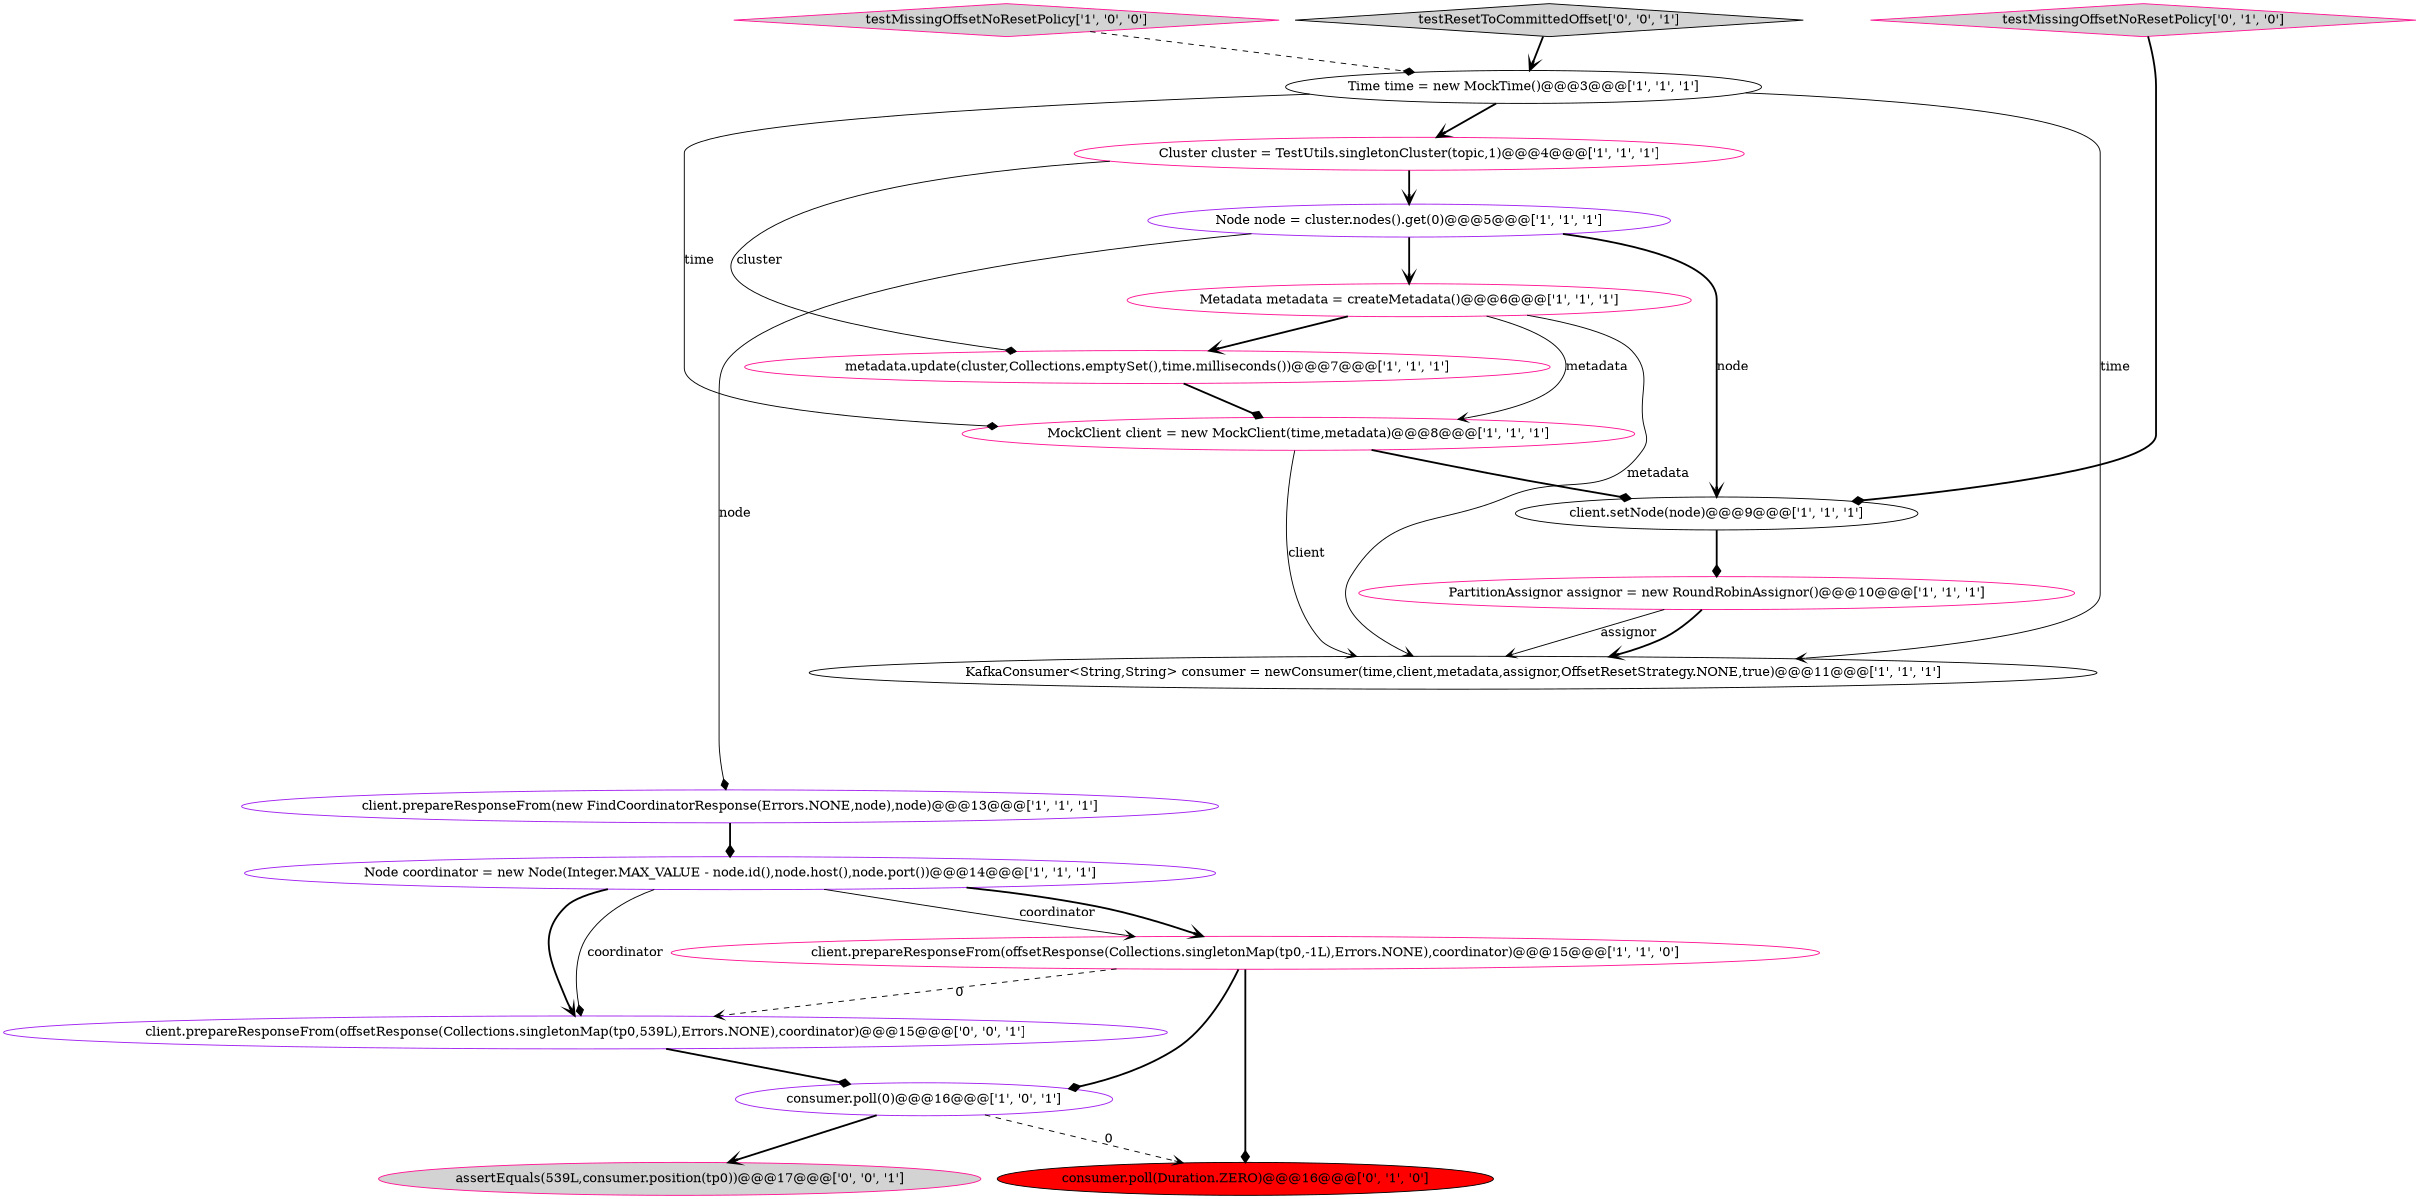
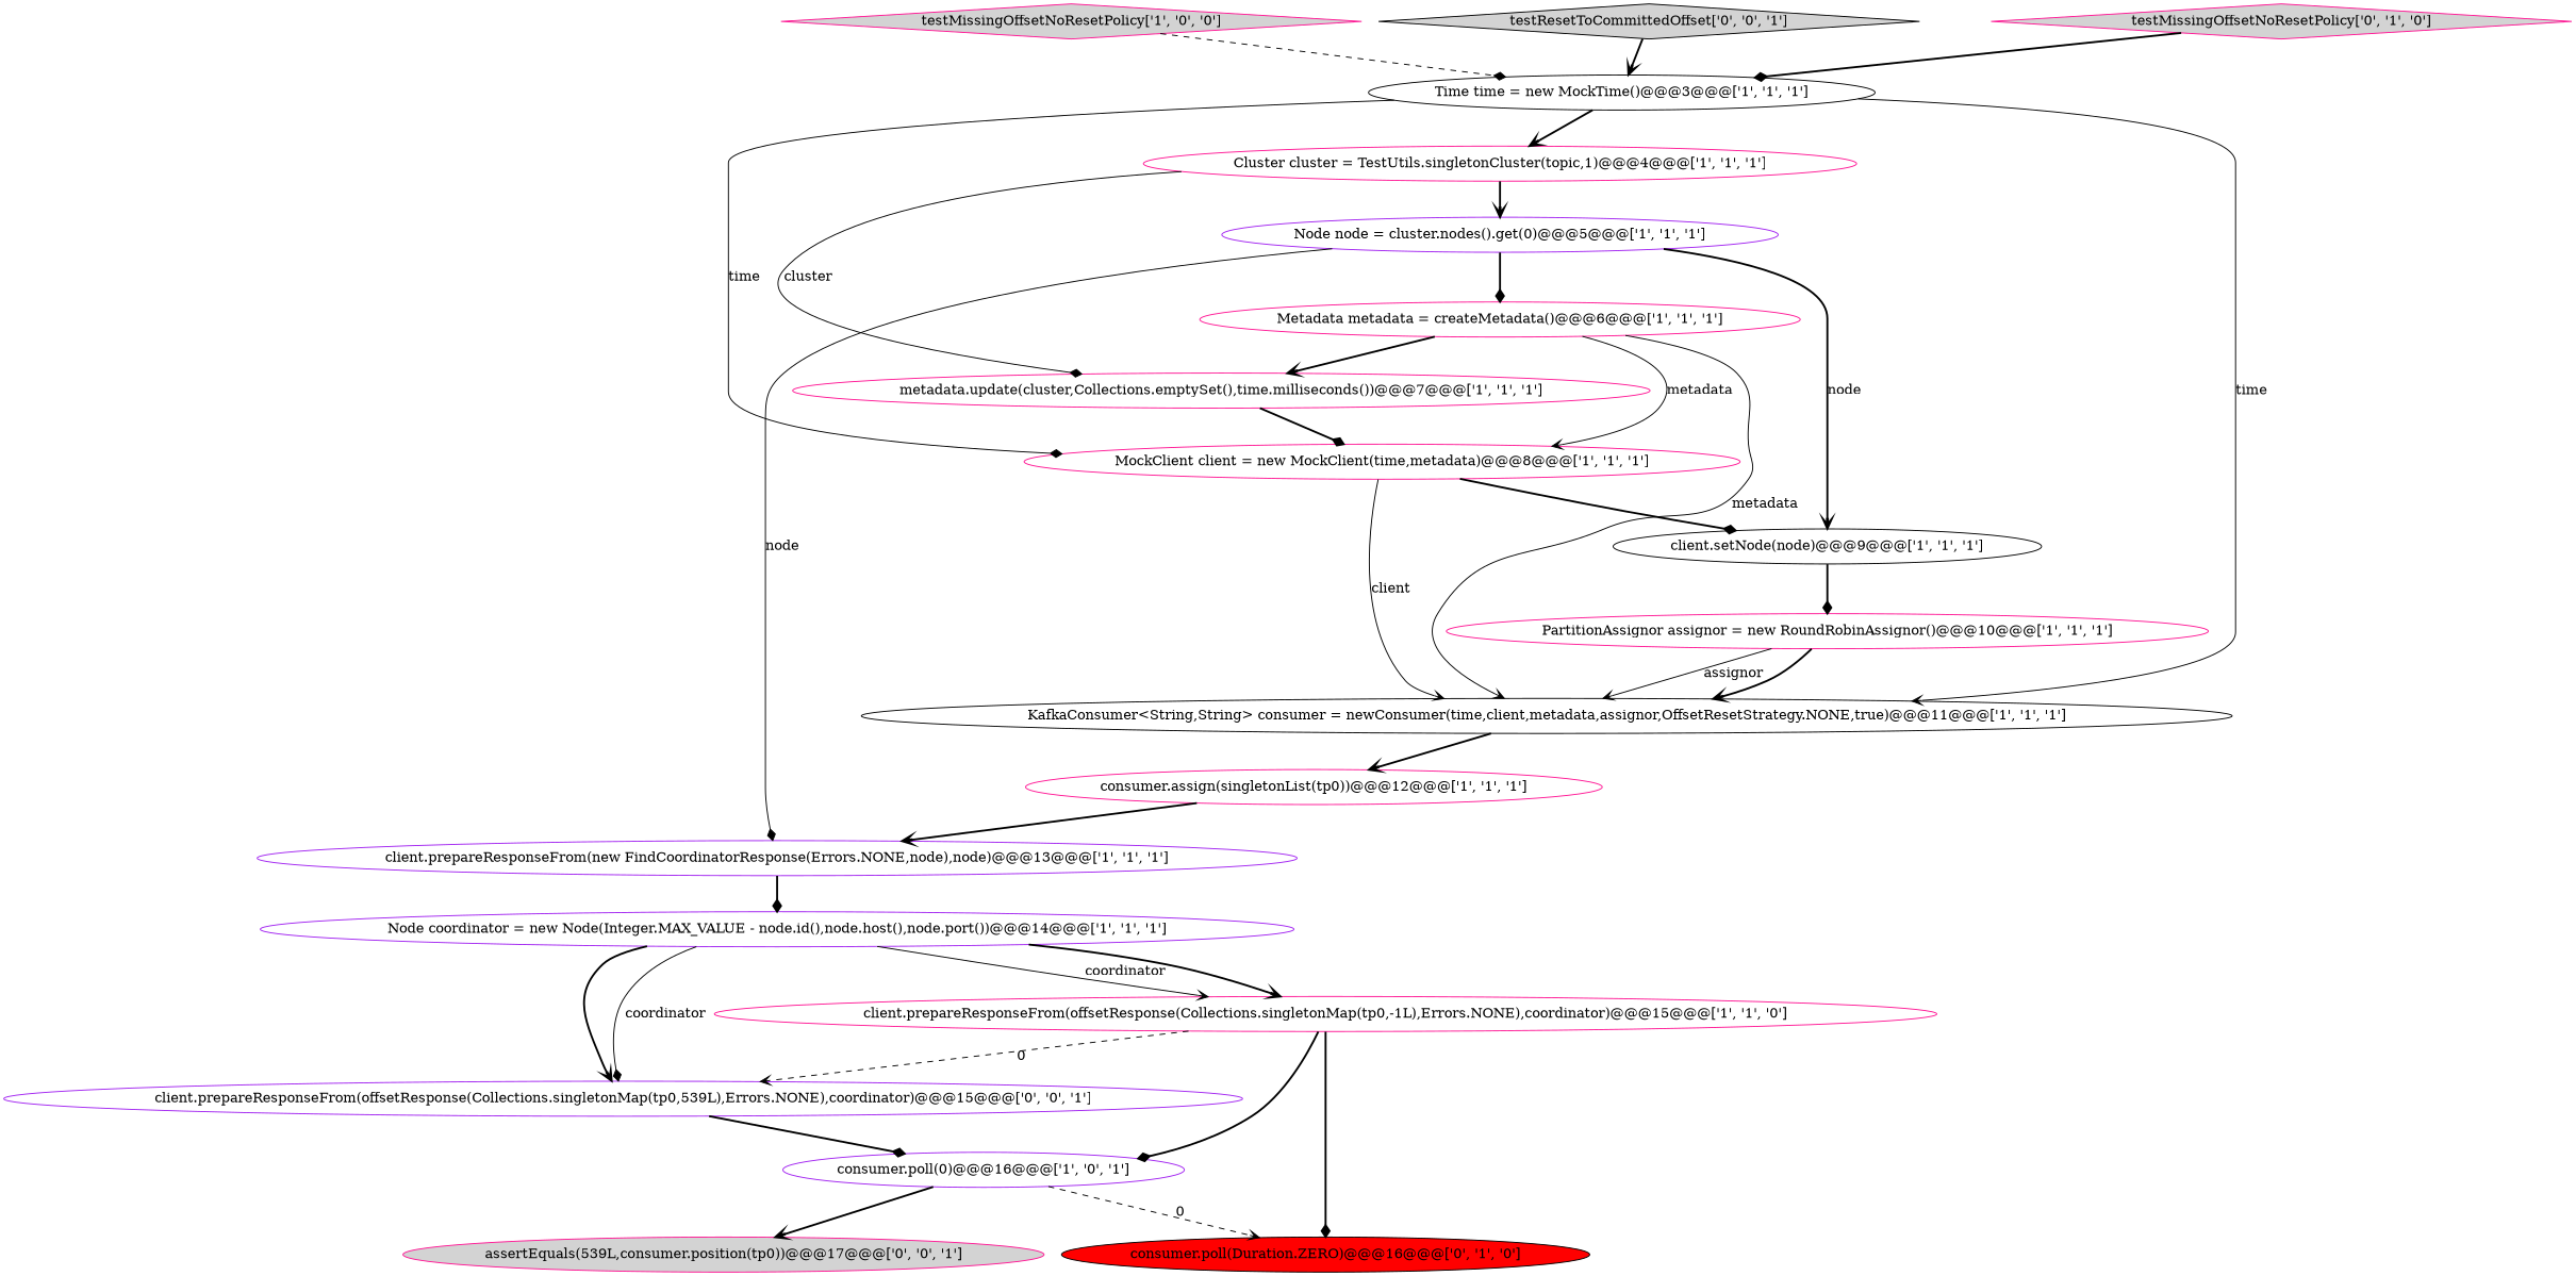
  digraph {
    node [color=deeppink fillcolor=white shape=ellipse style=filled]
    edge [arrowhead=vee style=bold]
    n1 [color=purple label="Node node = cluster.nodes().get(0)@@@5@@@['1', '1', '1']"]
    n2 [color=purple label="client.prepareResponseFrom(new FindCoordinatorResponse(Errors.NONE,node),node)@@@13@@@['1', '1', '1']"]
    n3 [label="Metadata metadata = createMetadata()@@@6@@@['1', '1', '1']"]
    n4 [color=black label="client.setNode(node)@@@9@@@['1', '1', '1']"]
    n5 [color=purple label="Node coordinator = new Node(Integer.MAX_VALUE - node.id(),node.host(),node.port())@@@14@@@['1', '1', '1']"]
    n6 [label="metadata.update(cluster,Collections.emptySet(),time.milliseconds())@@@7@@@['1', '1', '1']"]
    n7 [label="MockClient client = new MockClient(time,metadata)@@@8@@@['1', '1', '1']"]
    n8 [color=black label="KafkaConsumer<String,String> consumer = newConsumer(time,client,metadata,assignor,OffsetResetStrategy.NONE,true)@@@11@@@['1', '1', '1']"]
    n9 [label="PartitionAssignor assignor = new RoundRobinAssignor()@@@10@@@['1', '1', '1']"]
+   n10 [label="consumer.assign(singletonList(tp0))@@@12@@@['1', '1', '1']"]
    n11 [fillcolor=lightgray label="testMissingOffsetNoResetPolicy['0', '1', '0']" shape=diamond]
    n12 [color=black label="Time time = new MockTime()@@@3@@@['1', '1', '1']"]
    n13 [label="Cluster cluster = TestUtils.singletonCluster(topic,1)@@@4@@@['1', '1', '1']"]
    n14 [fillcolor=lightgray label="testMissingOffsetNoResetPolicy['1', '0', '0']" shape=diamond]
    n15 [color=purple label="consumer.poll(0)@@@16@@@['1', '0', '1']"]
    n16 [color=black fillcolor=red label="consumer.poll(Duration.ZERO)@@@16@@@['0', '1', '0']"]
    n17 [fillcolor=lightgray label="assertEquals(539L,consumer.position(tp0))@@@17@@@['0', '0', '1']"]
    n18 [label="client.prepareResponseFrom(offsetResponse(Collections.singletonMap(tp0,-1L),Errors.NONE),coordinator)@@@15@@@['1', '1', '0']"]
    n19 [color=purple label="client.prepareResponseFrom(offsetResponse(Collections.singletonMap(tp0,539L),Errors.NONE),coordinator)@@@15@@@['0', '0', '1']"]
    n20 [color=black fillcolor=lightgray label="testResetToCommittedOffset['0', '0', '1']" shape=diamond]
    n1 -> n2 [arrowhead=diamond label="node" style=solid]
-   n1 -> n3
+   n1 -> n3 [arrowhead=diamond]
    n1 -> n4 [label="node"]
    n2 -> n5 [arrowhead=diamond]
    n3 -> n6
    n3 -> n7 [label=metadata style=solid]
    n3 -> n8 [label=metadata style=solid]
    n4 -> n9 [arrowhead=diamond]
    n5 -> n18 [label=coordinator style=solid]
    n5 -> n18
    n5 -> n19
    n5 -> n19 [arrowhead=diamond label=coordinator style=solid]
    n6 -> n7 [arrowhead=diamond]
    n7 -> n4 [arrowhead=diamond]
    n7 -> n8 [label=client style=solid]
+   n8 -> n10
    n9 -> n8 [label=assignor style=solid]
    n9 -> n8
-   n11 -> n4 [arrowhead=diamond]
+   n10 -> n2
+   n11 -> n12 [arrowhead=diamond]
    n12 -> n7 [arrowhead=diamond label=time style=solid]
    n12 -> n8 [label=time style=solid]
    n12 -> n13
    n13 -> n1
    n13 -> n6 [arrowhead=diamond label=cluster style=solid]
    n14 -> n12 [arrowhead=diamond style=dashed]
    n15 -> n16 [label=0 style=dashed]
    n15 -> n17
    n18 -> n15 [arrowhead=diamond]
    n18 -> n16 [arrowhead=diamond]
    n18 -> n19 [label=0 style=dashed]
    n19 -> n15 [arrowhead=diamond]
    n20 -> n12
  }
